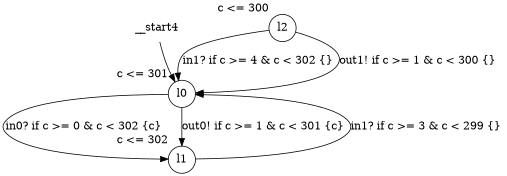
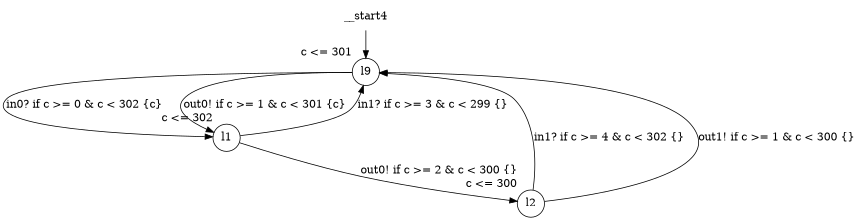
  digraph {
    node [shape=circle margin=0]
    n1 [label=__start4 shape=none margin=""]
-   n2 [label=l0 xlabel="c <= 301"]
+   n2 [label=l9 xlabel="c <= 301"]
    n3 [label=l1 xlabel="c <= 302"]
    n4 [label=l2 xlabel="c <= 300"]
    n1 -> n2
    n2 -> n3 [label="in0? if c >= 0 & c < 302 {c} "]
    n2 -> n3 [label="out0! if c >= 1 & c < 301 {c} "]
    n3 -> n2 [label="in1? if c >= 3 & c < 299 {} "]
+   n3 -> n4 [label="out0! if c >= 2 & c < 300 {} "]
    n4 -> n2 [label="in1? if c >= 4 & c < 302 {} "]
    n4 -> n2 [label="out1! if c >= 1 & c < 300 {} "]
  }
